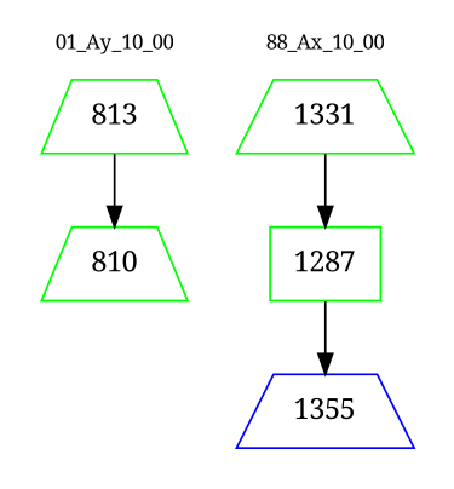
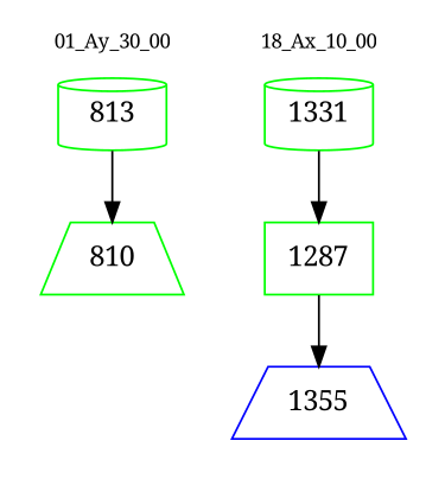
  digraph {
    fontname="Noto Serif"
    node [color=green fontname="Noto Serif" shape=cylinder]
    edge [color=black fontname="Noto Serif" style=solid]
-   n1 [label=813 shape=trapezium]
+   n1 [label=813]
    n2 [label=810 shape=trapezium]
-   n3 [label=1331 shape=trapezium]
+   n3 [label=1331]
    n4 [label=1287 shape=box]
    n5 [color=blue label=1355 shape=trapezium]
    subgraph cluster_1 {
      color=white
      fontsize=10
-     label="01_Ay_10_00"
+     label="01_Ay_30_00"
      n1
      n2
    }
    subgraph cluster_2 {
      color=white
      fontsize=10
-     label="88_Ax_10_00"
+     label="18_Ax_10_00"
      n3
      n4
      n5
    }
    n1 -> n2
    n3 -> n4
    n4 -> n5
  }
